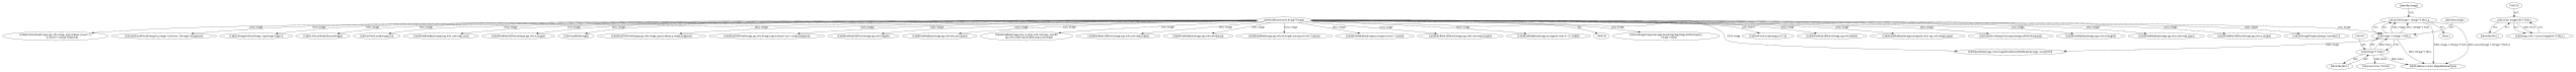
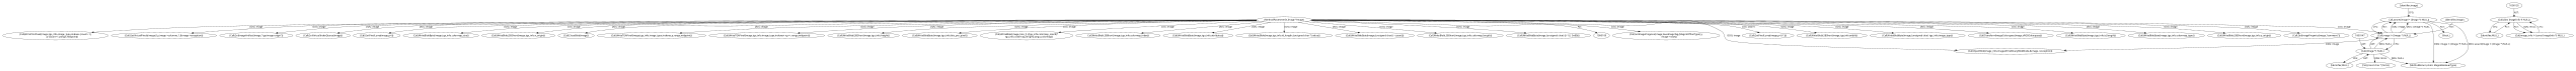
  digraph {
    fontname="Noto Sans"
    node [fontname="Noto Sans"]
    edge [fontname="Noto Sans"]
    n1 [label="(Call,assert(image != (Image *) NULL))"]
    n2 [label="(Call,image != (Image *) NULL)"]
    n3 [label="(MethodReturn,static MagickBooleanType)"]
    n4 [label="(Block,)"]
    n5 [label="(Call,(Image *) NULL)"]
    n6 [label="(Call,OpenBlob(image_info,image,WriteBinaryBlobMode,&image->exception))"]
    n7 [label="(Call,(const char *) NULL)"]
    n8 [label="(Identifier,NULL)"]
    n9 [label="(MethodParameterIn,Image *image)"]
    n10 [label="(Call,SetImageProgress(image,SaveImageTag,(MagickOffsetType) y,\n          image->rows))"]
    n11 [label="(Call,GetPixelLuma(image,p+(i-1)))"]
    n12 [label="(Call,WriteBlobLSBShort(image,tga_info.width))"]
    n13 [label="(Call,WriteBlobByte(image,(unsigned char) tga_info.image_type))"]
    n14 [label="(Call,TransformImageColorspace(image,sRGBColorspace))"]
    n15 [label="(Call,WriteBlobByte(image,tga_info.id_length))"]
    n16 [label="(Call,WriteBlobByte(image,tga_info.colormap_type))"]
    n17 [label="(Call,WriteBlobLSBShort(image,tga_info.y_origin))"]
    n18 [label="(Call,GetImageProperty(image,\"comment\"))"]
    n19 [label="(Call,WriteTGAPixel(image,tga_info.image_type,indexes-(count+1),\n                      p-(count+1),range,midpoint))"]
    n20 [label="(Call,GetVirtualPixels(image,0,y,image->columns,1,&image->exception))"]
    n21 [label="(Call,GetImageArtifact(image,\"tga:image-origin\"))"]
    n22 [label="(Call,GetVirtualIndexQueue(image))"]
    n23 [label="(Call,GetPixelLuma(image,p+i))"]
    n24 [label="(Call,WriteBlobByte(image,tga_info.colormap_size))"]
    n25 [label="(Call,WriteBlobLSBShort(image,tga_info.x_origin))"]
    n26 [label="(Call,CloseBlob(image))"]
    n27 [label="(Call,WriteTGAPixel(image,tga_info.image_type,indexes,p,range,midpoint))"]
    n28 [label="(Call,WriteTGAPixel(image,tga_info.image_type,indexes+x,p++,range,midpoint))"]
    n29 [label="(Call,WriteBlobLSBShort(image,tga_info.height))"]
    n30 [label="(Call,WriteBlobByte(image,tga_info.bits_per_pixel))"]
    n31 [label="(Call,WriteBlob(image,(size_t) ((tga_info.colormap_size/8)*\n        tga_info.colormap_length),targa_colormap))"]
    n32 [label="(Call,WriteBlobLSBShort(image,tga_info.colormap_index))"]
    n33 [label="(Call,WriteBlobByte(image,tga_info.attributes))"]
    n34 [label="(Call,WriteBlob(image,tga_info.id_length,(unsigned char *) value))"]
    n35 [label="(Call,WriteBlobByte(image,(unsigned char) (--count)))"]
    n36 [label="(Call,WriteBlobLSBShort(image,tga_info.colormap_length))"]
    n37 [label="(Call,WriteBlobByte(image,(unsigned char) ((i-1) | 0x80)))"]
    1000109
-   n39 [label="(Call,(const ImageInfo *) NULL)"]
+   n39 [label="(Call,(bits ImageInfo *) NULL)"]
    n40 [label="(Identifier,NULL)"]
    n41 [label="(Call,image_info != (const ImageInfo *) NULL)"]
    n42 [label="(Identifier,image)"]
    n43 [label="(Identifier,image)"]
    1000147
    1000135
    n1 -> n2 [label="CFG: "]
    n1 -> n3 [label="DDG: image != (Image *) NULL"]
    n1 -> n3 [label="DDG: assert(image != (Image *) NULL)"]
    n1 -> n4 [label="AST: "]
    n2 -> n1 [label="AST: "]
    n2 -> n1 [label="DDG: image"]
    n2 -> n1 [label="DDG: (Image *) NULL"]
-   n2 -> n3 [label="DDG: (Image *) NULL"]
    n2 -> n5 [label="CFG: "]
    n2 -> n6 [label="DDG: image"]
    n5 -> n2 [label="AST: "]
    n5 -> n2 [label="DDG: NULL"]
    n5 -> n3 [label="DDG: NULL"]
    n5 -> n7 [label="DDG: NULL"]
    n5 -> n8 [label="CFG: "]
    n8 -> n5 [label="AST: "]
    n9 -> n2 [label="DDG: image"]
    n9 -> n6 [label="DDG: image"]
    n9 -> n10 [label="DDG: image"]
    n9 -> n11 [label="DDG: assert"]
    n9 -> n12 [label="DDG: image"]
    n9 -> n13 [label="DDG: image"]
    n9 -> n14 [label="DDG: image"]
    n9 -> n15 [label="DDG: image"]
    n9 -> n16 [label="DDG: image"]
    n9 -> n17 [label="DDG: image"]
    n9 -> n18 [label="DDG: image"]
    n9 -> n19 [label="DDG: image"]
    n9 -> n20 [label="DDG: image"]
    n9 -> n21 [label="DDG: image"]
    n9 -> n22 [label="DDG: image"]
    n9 -> n23 [label="DDG: image"]
    n9 -> n24 [label="DDG: image"]
    n9 -> n25 [label="DDG: image"]
    n9 -> n26 [label="DDG: image"]
    n9 -> n27 [label="DDG: image"]
    n9 -> n28 [label="DDG: image"]
    n9 -> n29 [label="DDG: image"]
    n9 -> n30 [label="DDG: image"]
    n9 -> n31 [label="DDG: image"]
    n9 -> n32 [label="DDG: image"]
    n9 -> n33 [label="DDG: image"]
    n9 -> n34 [label="DDG: image"]
    n9 -> n35 [label="DDG: image"]
    n9 -> n36 [label="DDG: image"]
    n9 -> n37 [label="DDG: image"]
    n9 -> 1000109 [label="AST: "]
    n39 -> n40 [label="CFG: "]
    n39 -> n41 [label="AST: "]
    n39 -> n41 [label="DDG: NULL"]
    n40 -> n39 [label="AST: "]
    n41 -> n39 [label="CFG: "]
    n42 -> n2 [label="AST: "]
    n43 -> n1 [label="CFG: "]
    1000147 -> n5 [label="AST: "]
    1000135 -> n39 [label="AST: "]
  }
